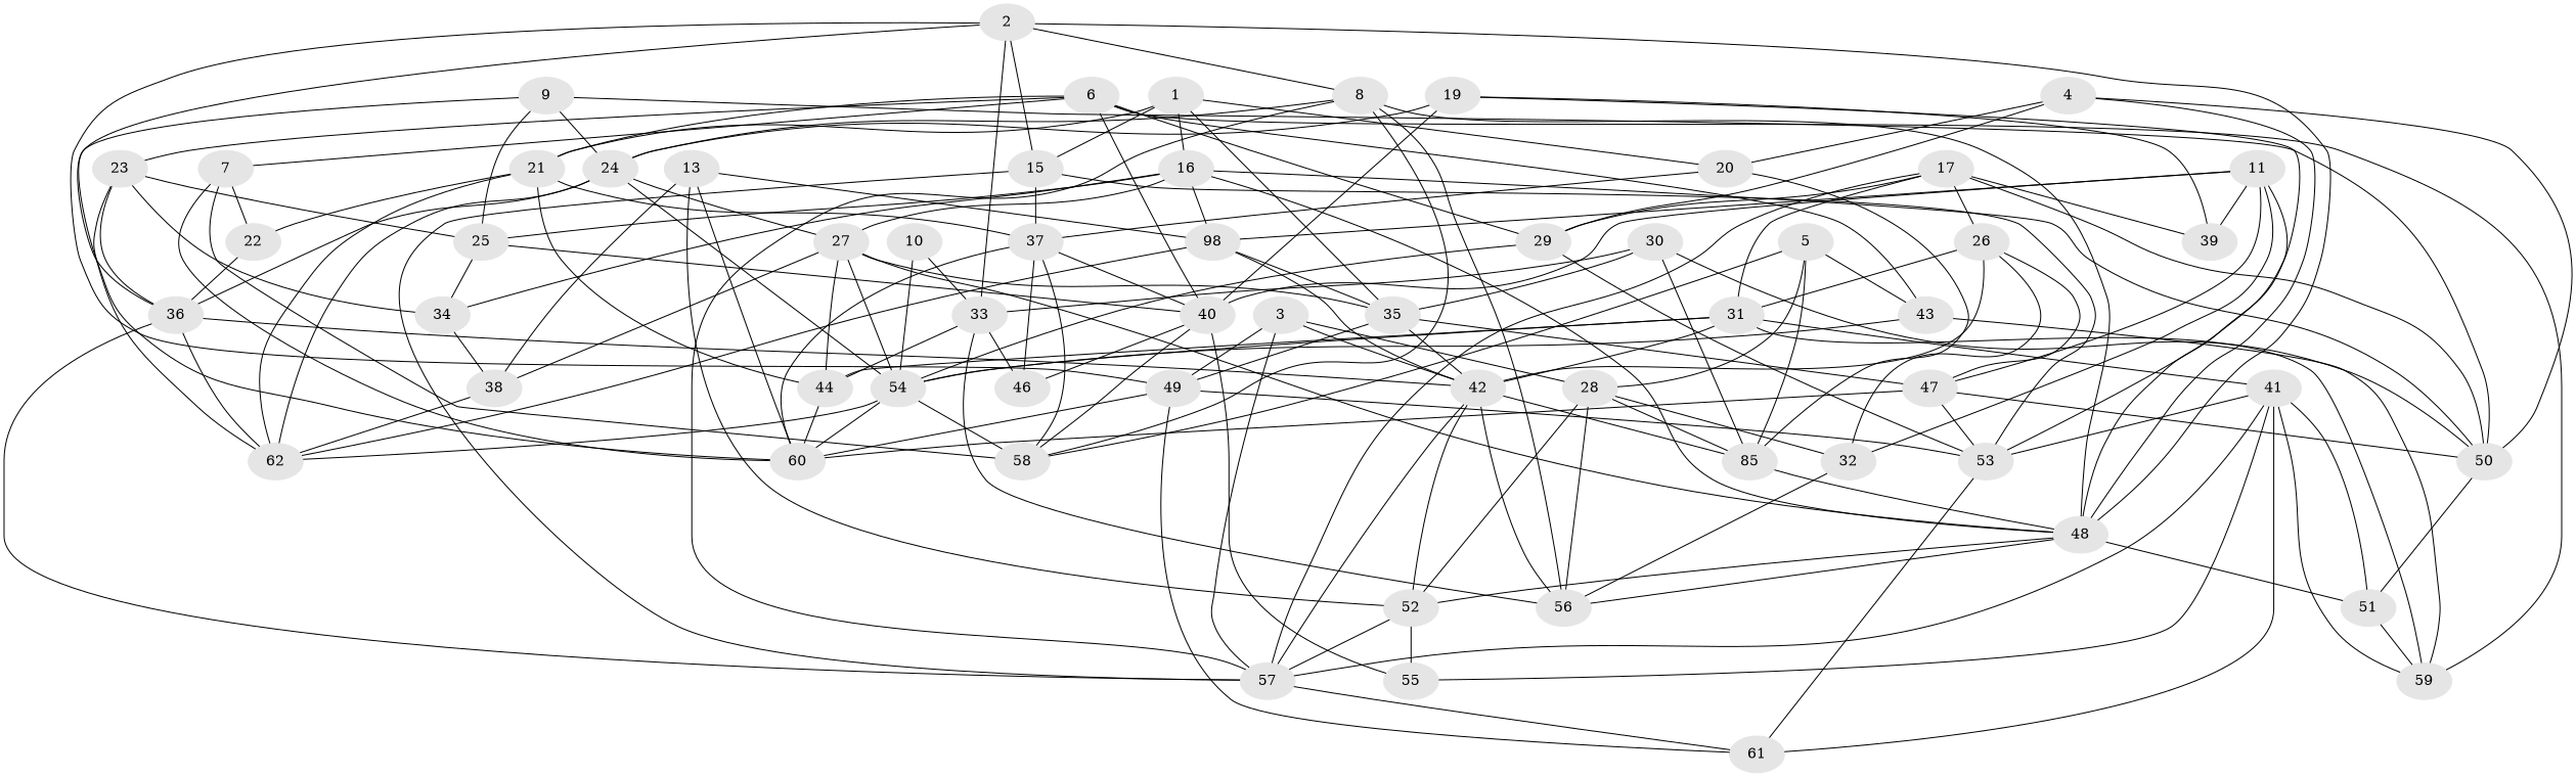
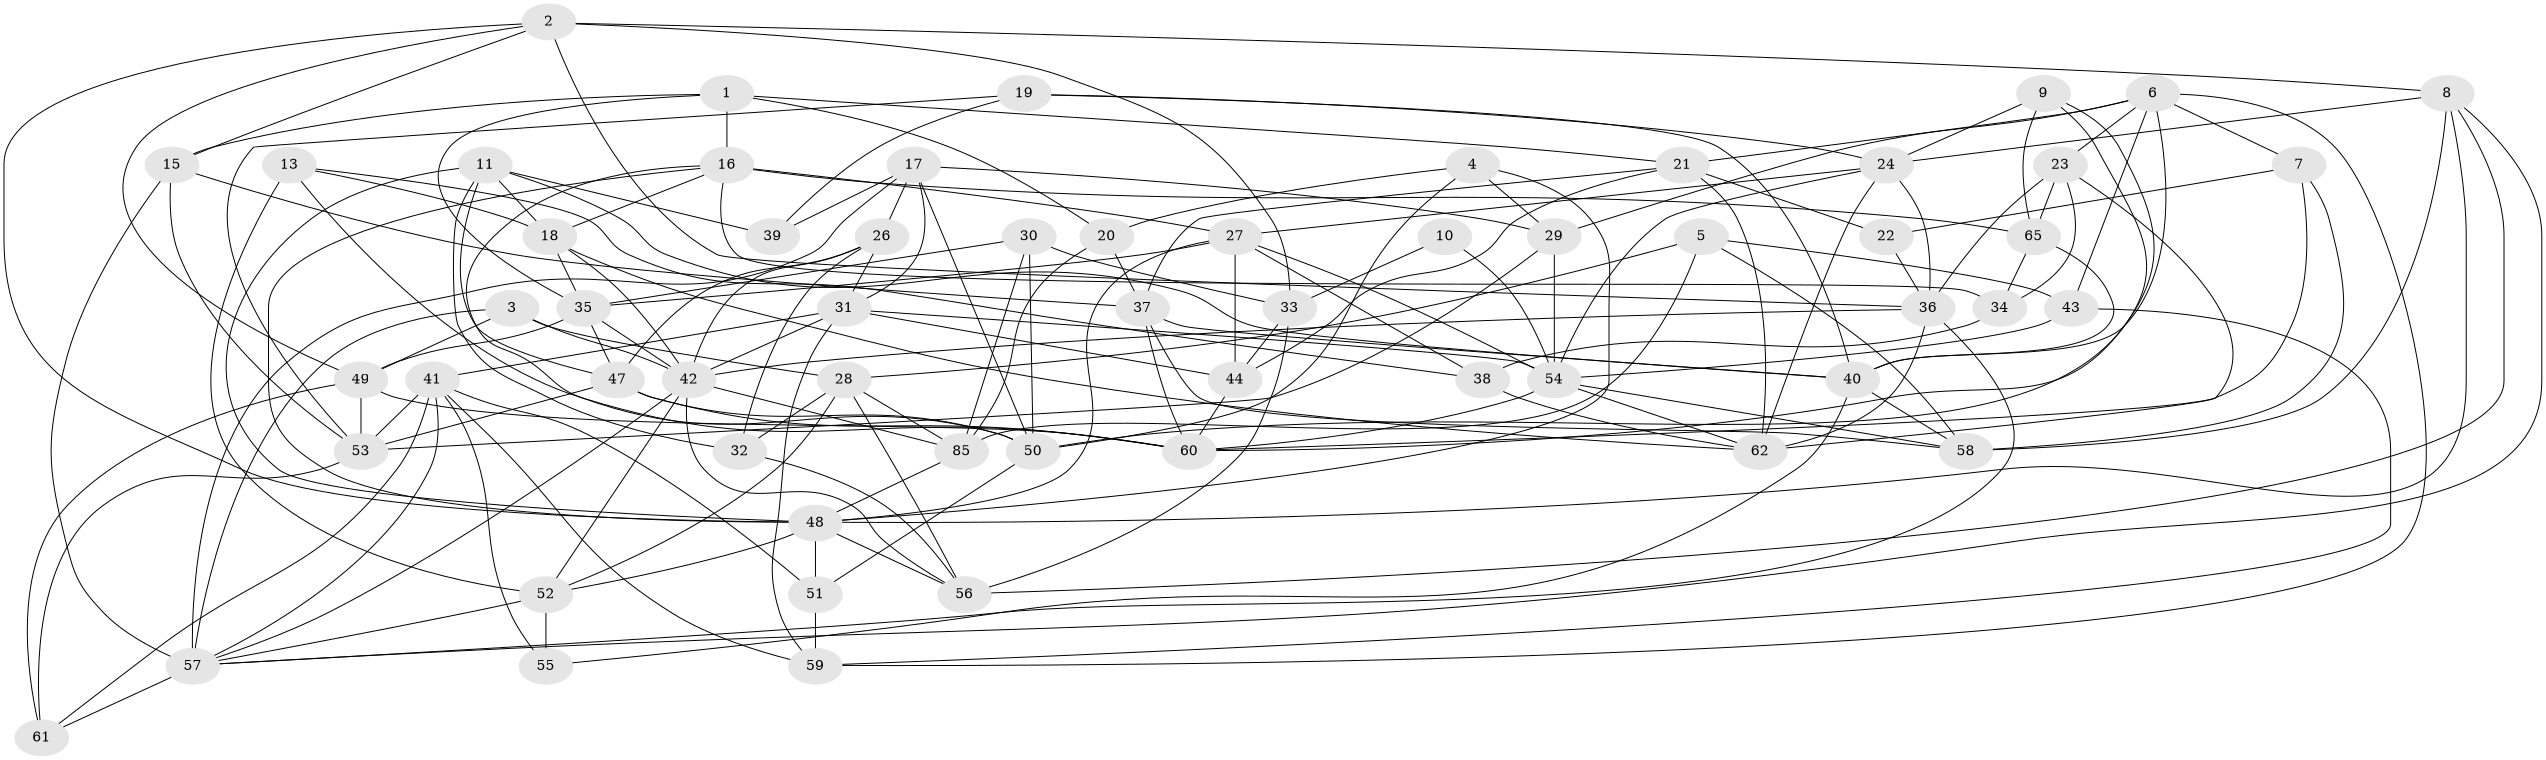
  graph {
    node [color=gray90 style=filled]
    edge [weight=1.0]
    1
    15
    16
    20
    21
    35
    57
    37
    53
    48
    50
-   25
-   18 [label=98]
+   25 [label=65]
+   18
    27
    34
    n16 [label=85]
    22
    62
    44
    49
    42
    47
    2
    8
    33
    36
    58
    24
    56
-   46
    52
    51
    60
    61
    3
    28
    32
    55
    4
    29
    54
    5
    43
    59
    6
    7
    23
    40
    9
    10
    11
    39
    13
    38
    17
    26
    31
    41
    19
    30
    1 -- 15 [weight=2.0]
    1 -- 16
    1 -- 20
    1 -- 21
    1 -- 35
    15 -- 57
    15 -- 37
    15 -- 53
    16 -- 48
    16 -- 50
    16 -- 25
    16 -- 18
    16 -- 27
    16 -- 34
    20 -- 37
    20 -- n16
    21 -- 37
    21 -- 22
    21 -- 62
    21 -- 44
    35 -- 49
    35 -- 42
    35 -- 47
    57 -- 61
    37 -- 58
-   37 -- 46
    37 -- 60
    37 -- 40
    53 -- 61
    48 -- 56
    48 -- 52
    48 -- 51
    50 -- 51
    25 -- 34
    25 -- 40
    18 -- 35
    18 -- 62
    18 -- 42
    27 -- 35
    27 -- 48
    27 -- 44
    27 -- 54
    27 -- 38
    34 -- 38
    n16 -- 48
    22 -- 36
    44 -- 60
    49 -- 53
    49 -- 60
    49 -- 61
    42 -- 57
    42 -- n16
    42 -- 56
    42 -- 52
    47 -- 53
    47 -- 50
    47 -- 60
    2 -- 15
    2 -- 48
    2 -- 49
    2 -- 8
    2 -- 33
    2 -- 36
    8 -- 57
    8 -- 48
    8 -- 58
    8 -- 24
    8 -- 56
    33 -- 44
    33 -- 56
-   33 -- 46
    36 -- 57
    36 -- 62
    36 -- 42
    24 -- 27
    24 -- 62
    24 -- 36
    24 -- 54
    52 -- 57
    52 -- 55
    51 -- 59
    3 -- 57
    3 -- 49
    3 -- 42
    3 -- 28
    28 -- n16
    28 -- 56
    28 -- 52
    28 -- 32
    32 -- 56
    4 -- 20
    4 -- 48
    4 -- 50
    4 -- 29
    29 -- 53
    29 -- 54
    54 -- 62
    54 -- 58
    54 -- 60
    5 -- n16
    5 -- 58
    5 -- 28 [weight=2.0]
    5 -- 43
    43 -- 54
    43 -- 59
    6 -- 21
    6 -- 29
    6 -- 43
    6 -- 59
    6 -- 7
    6 -- 23
    6 -- 40
    7 -- 22
    7 -- 58
    7 -- 60
    23 -- 25
    23 -- 34
    23 -- 62
    23 -- 36
    40 -- 58
-   40 -- 46
    40 -- 55
    9 -- 50
    9 -- 25
    9 -- 24
    9 -- 60
    10 -- 33
    10 -- 54 [weight=2.0]
    11 -- 48
    11 -- 18
    11 -- 47
    11 -- 32
    11 -- 40
    11 -- 39
    13 -- 18
    13 -- 52 [weight=2.0]
    13 -- 60
    13 -- 38
    38 -- 62
    17 -- 57
    17 -- 50
    17 -- 29
    17 -- 39
    17 -- 26
    17 -- 31
    26 -- 42 [weight=2.0]
    26 -- 47
    26 -- 32
    26 -- 31
    31 -- 44
    31 -- 42
    31 -- 54
    31 -- 59
    31 -- 41
    41 -- 57
    41 -- 53
    41 -- 51
    41 -- 61
    41 -- 55
    41 -- 59
    19 -- 53
    19 -- 24
    19 -- 40
    19 -- 39
    30 -- 35
    30 -- 50
    30 -- n16
    30 -- 33
  }
